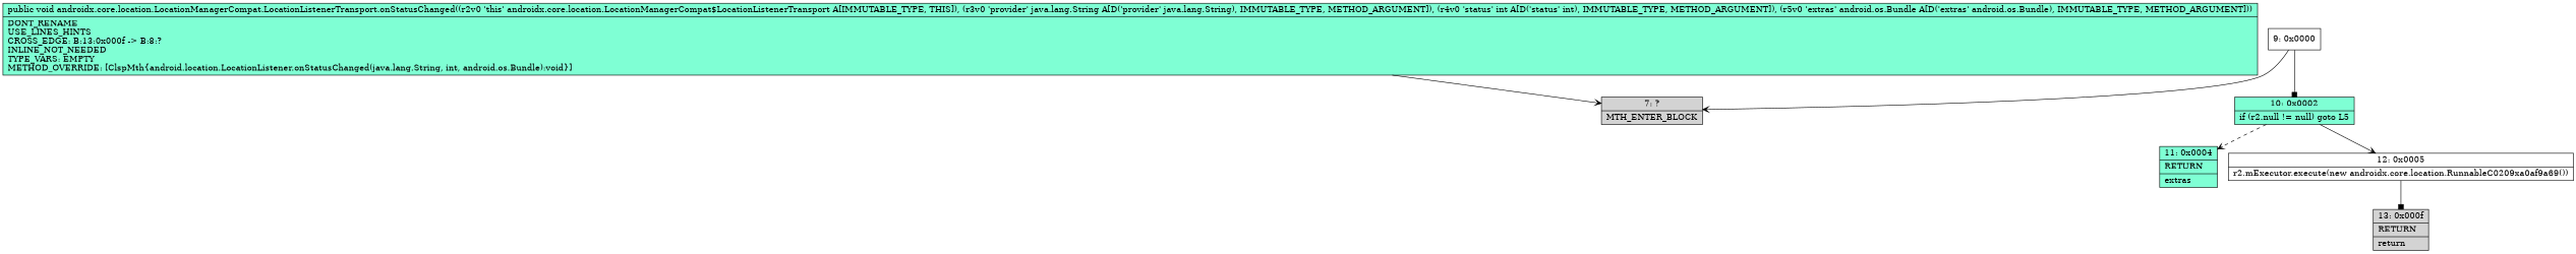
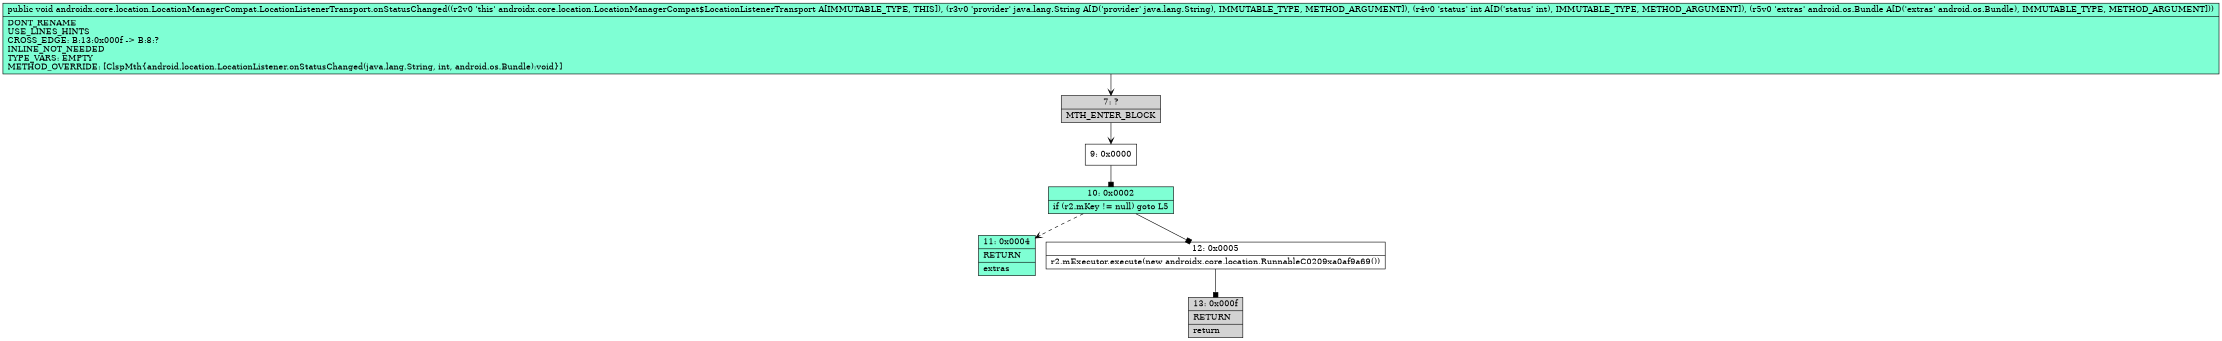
  digraph {
    node [fillcolor=aquamarine shape=record style=filled]
    edge [arrowhead=vee]
    n1 [fillcolor=lightgrey label="{7\:\ ?|MTH_ENTER_BLOCK\l}"]
    n2 [fillcolor=white label="{9\:\ 0x0000}"]
-   n3 [label="{10\:\ 0x0002|if (r2.null != null) goto L5\l}"]
+   n3 [label="{10\:\ 0x0002|if (r2.mKey != null) goto L5\l}"]
    n4 [label="{11\:\ 0x0004|RETURN\l|extras\l}"]
    n5 [fillcolor=white label="{12\:\ 0x0005|r2.mExecutor.execute(new androidx.core.location.RunnableC0209xa0af9a69())\l}"]
    n6 [fillcolor=lightgrey label="{13\:\ 0x000f|RETURN\l|return\l}"]
    n7 [label="{public void androidx.core.location.LocationManagerCompat.LocationListenerTransport.onStatusChanged((r2v0 'this' androidx.core.location.LocationManagerCompat$LocationListenerTransport A[IMMUTABLE_TYPE, THIS]), (r3v0 'provider' java.lang.String A[D('provider' java.lang.String), IMMUTABLE_TYPE, METHOD_ARGUMENT]), (r4v0 'status' int A[D('status' int), IMMUTABLE_TYPE, METHOD_ARGUMENT]), (r5v0 'extras' android.os.Bundle A[D('extras' android.os.Bundle), IMMUTABLE_TYPE, METHOD_ARGUMENT]))  | DONT_RENAME\lUSE_LINES_HINTS\lCROSS_EDGE: B:13:0x000f \-\> B:8:?\lINLINE_NOT_NEEDED\lTYPE_VARS: EMPTY\lMETHOD_OVERRIDE: [ClspMth\{android.location.LocationListener.onStatusChanged(java.lang.String, int, android.os.Bundle):void\}]\l}"]
-   n2 -> n1
+   n1 -> n2
    n2 -> n3 [arrowhead=box]
    n3 -> n4 [style=dashed]
-   n3 -> n5
+   n3 -> n5 [arrowhead=box]
    n5 -> n6 [arrowhead=box]
    n7 -> n1
  }
